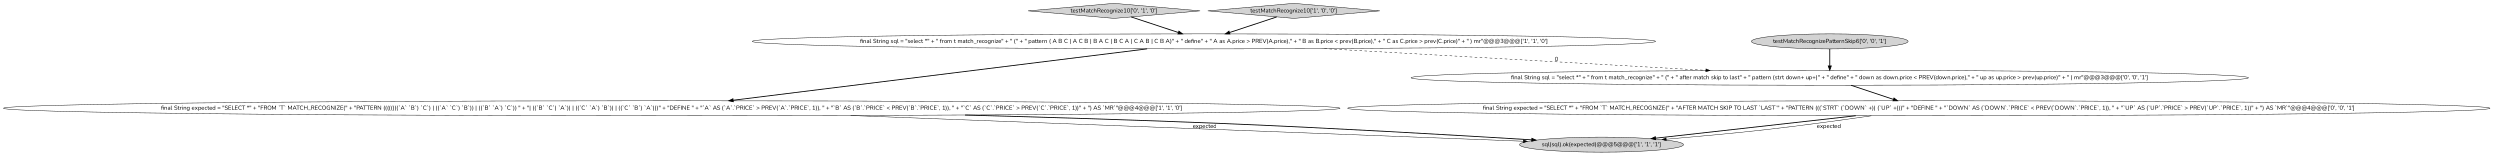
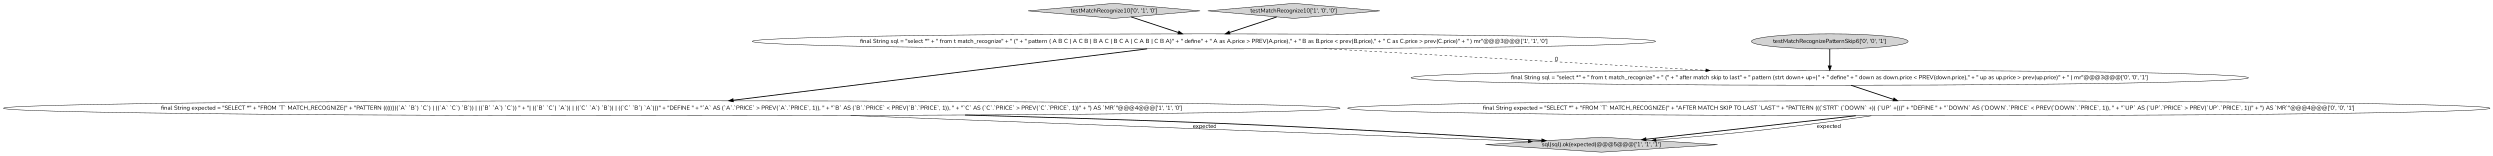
  digraph {
    fontname=Nunito
    node [fillcolor=white fontname=Nunito shape=ellipse style=filled]
    edge [fontname=Nunito style=bold]
    n1 [label="final String sql = \"select *\" + \" from t match_recognize\" + \" (\" + \" after match skip to last\" + \" pattern (strt down+ up+)\" + \" define\" + \" down as down.price < PREV(down.price),\" + \" up as up.price > prev(up.price)\" + \" ) mr\"@@@3@@@['0', '0', '1']"]
    n2 [label="final String expected = \"SELECT *\" + \"FROM `T` MATCH_RECOGNIZE(\" + \"AFTER MATCH SKIP TO LAST `LAST`\" + \"PATTERN (((`STRT` (`DOWN` +)) (`UP` +)))\" + \"DEFINE \" + \"`DOWN` AS (`DOWN`.`PRICE` < PREV(`DOWN`.`PRICE`, 1)), \" + \"`UP` AS (`UP`.`PRICE` > PREV(`UP`.`PRICE`, 1))\" + \") AS `MR`\"@@@4@@@['0', '0', '1']"]
-   n3 [fillcolor=lightgray label="sql(sql).ok(expected)@@@5@@@['1', '1', '1']"]
+   n3 [fillcolor=lightgray label="sql(sql).ok(expected)@@@5@@@['1', '1', '1']" shape=diamond]
    n4 [fillcolor=lightgray label="testMatchRecognize10['0', '1', '0']" shape=diamond]
    n5 [label="final String sql = \"select *\" + \" from t match_recognize\" + \" (\" + \" pattern ( A B C | A C B | B A C | B C A | C A B | C B A)\" + \" define\" + \" A as A.price > PREV(A.price),\" + \" B as B.price < prev(B.price),\" + \" C as C.price > prev(C.price)\" + \" ) mr\"@@@3@@@['1', '1', '0']"]
    n6 [label="final String expected = \"SELECT *\" + \"FROM `T` MATCH_RECOGNIZE(\" + \"PATTERN ((((((((`A` `B`) `C`) | ((`A` `C`) `B`)) | ((`B` `A`) `C`)) \" + \"| ((`B` `C`) `A`)) | ((`C` `A`) `B`)) | ((`C` `B`) `A`)))\" + \"DEFINE \" + \"`A` AS (`A`.`PRICE` > PREV(`A`.`PRICE`, 1)), \" + \"`B` AS (`B`.`PRICE` < PREV(`B`.`PRICE`, 1)), \" + \"`C` AS (`C`.`PRICE` > PREV(`C`.`PRICE`, 1))\" + \") AS `MR`\"@@@4@@@['1', '1', '0']"]
    n7 [fillcolor=lightgray label="testMatchRecognizePatternSkip6['0', '0', '1']"]
    n8 [fillcolor=lightgray label="testMatchRecognize10['1', '0', '0']" shape=diamond]
    n1 -> n2
    n2 -> n3
    n2 -> n3 [label=expected style=solid]
    n4 -> n5
    n5 -> n1 [label=0 style=dashed]
    n5 -> n6
    n6 -> n3 [label=expected style=solid]
    n6 -> n3
    n7 -> n1
    n8 -> n5
  }
